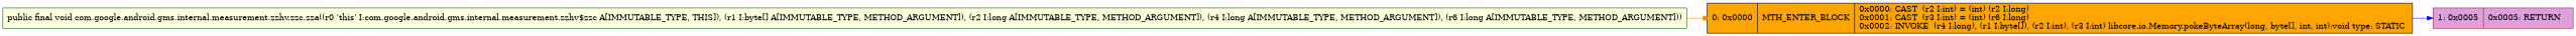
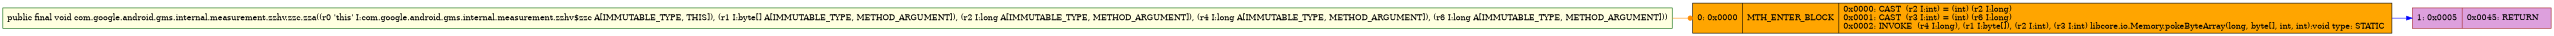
  digraph {
    rankdir=LR
    node [shape=record style=filled]
    n1 [label="{0\:\ 0x0000|MTH_ENTER_BLOCK\l|0x0000: CAST  (r2 I:int) = (int) (r2 I:long) \l0x0001: CAST  (r3 I:int) = (int) (r6 I:long) \l0x0002: INVOKE  (r4 I:long), (r1 I:byte[]), (r2 I:int), (r3 I:int) libcore.io.Memory.pokeByteArray(long, byte[], int, int):void type: STATIC \l}" fillcolor=orange color=black]
-   n2 [label="{1\:\ 0x0005|0x0005: RETURN   \l}" fillcolor=plum color=brown]
+   n2 [label="{1\:\ 0x0005|0x0045: RETURN   \l}" fillcolor=plum color=brown]
    n3 [label="{public final void com.google.android.gms.internal.measurement.zzhv.zzc.zza((r0 'this' I:com.google.android.gms.internal.measurement.zzhv$zzc A[IMMUTABLE_TYPE, THIS]), (r1 I:byte[] A[IMMUTABLE_TYPE, METHOD_ARGUMENT]), (r2 I:long A[IMMUTABLE_TYPE, METHOD_ARGUMENT]), (r4 I:long A[IMMUTABLE_TYPE, METHOD_ARGUMENT]), (r6 I:long A[IMMUTABLE_TYPE, METHOD_ARGUMENT])) }" fillcolor=lightyellow color=darkgreen]
    n1 -> n2 [color=blue arrowhead=normal]
    n3 -> n1 [color=darkorange arrowhead=dot]
  }
